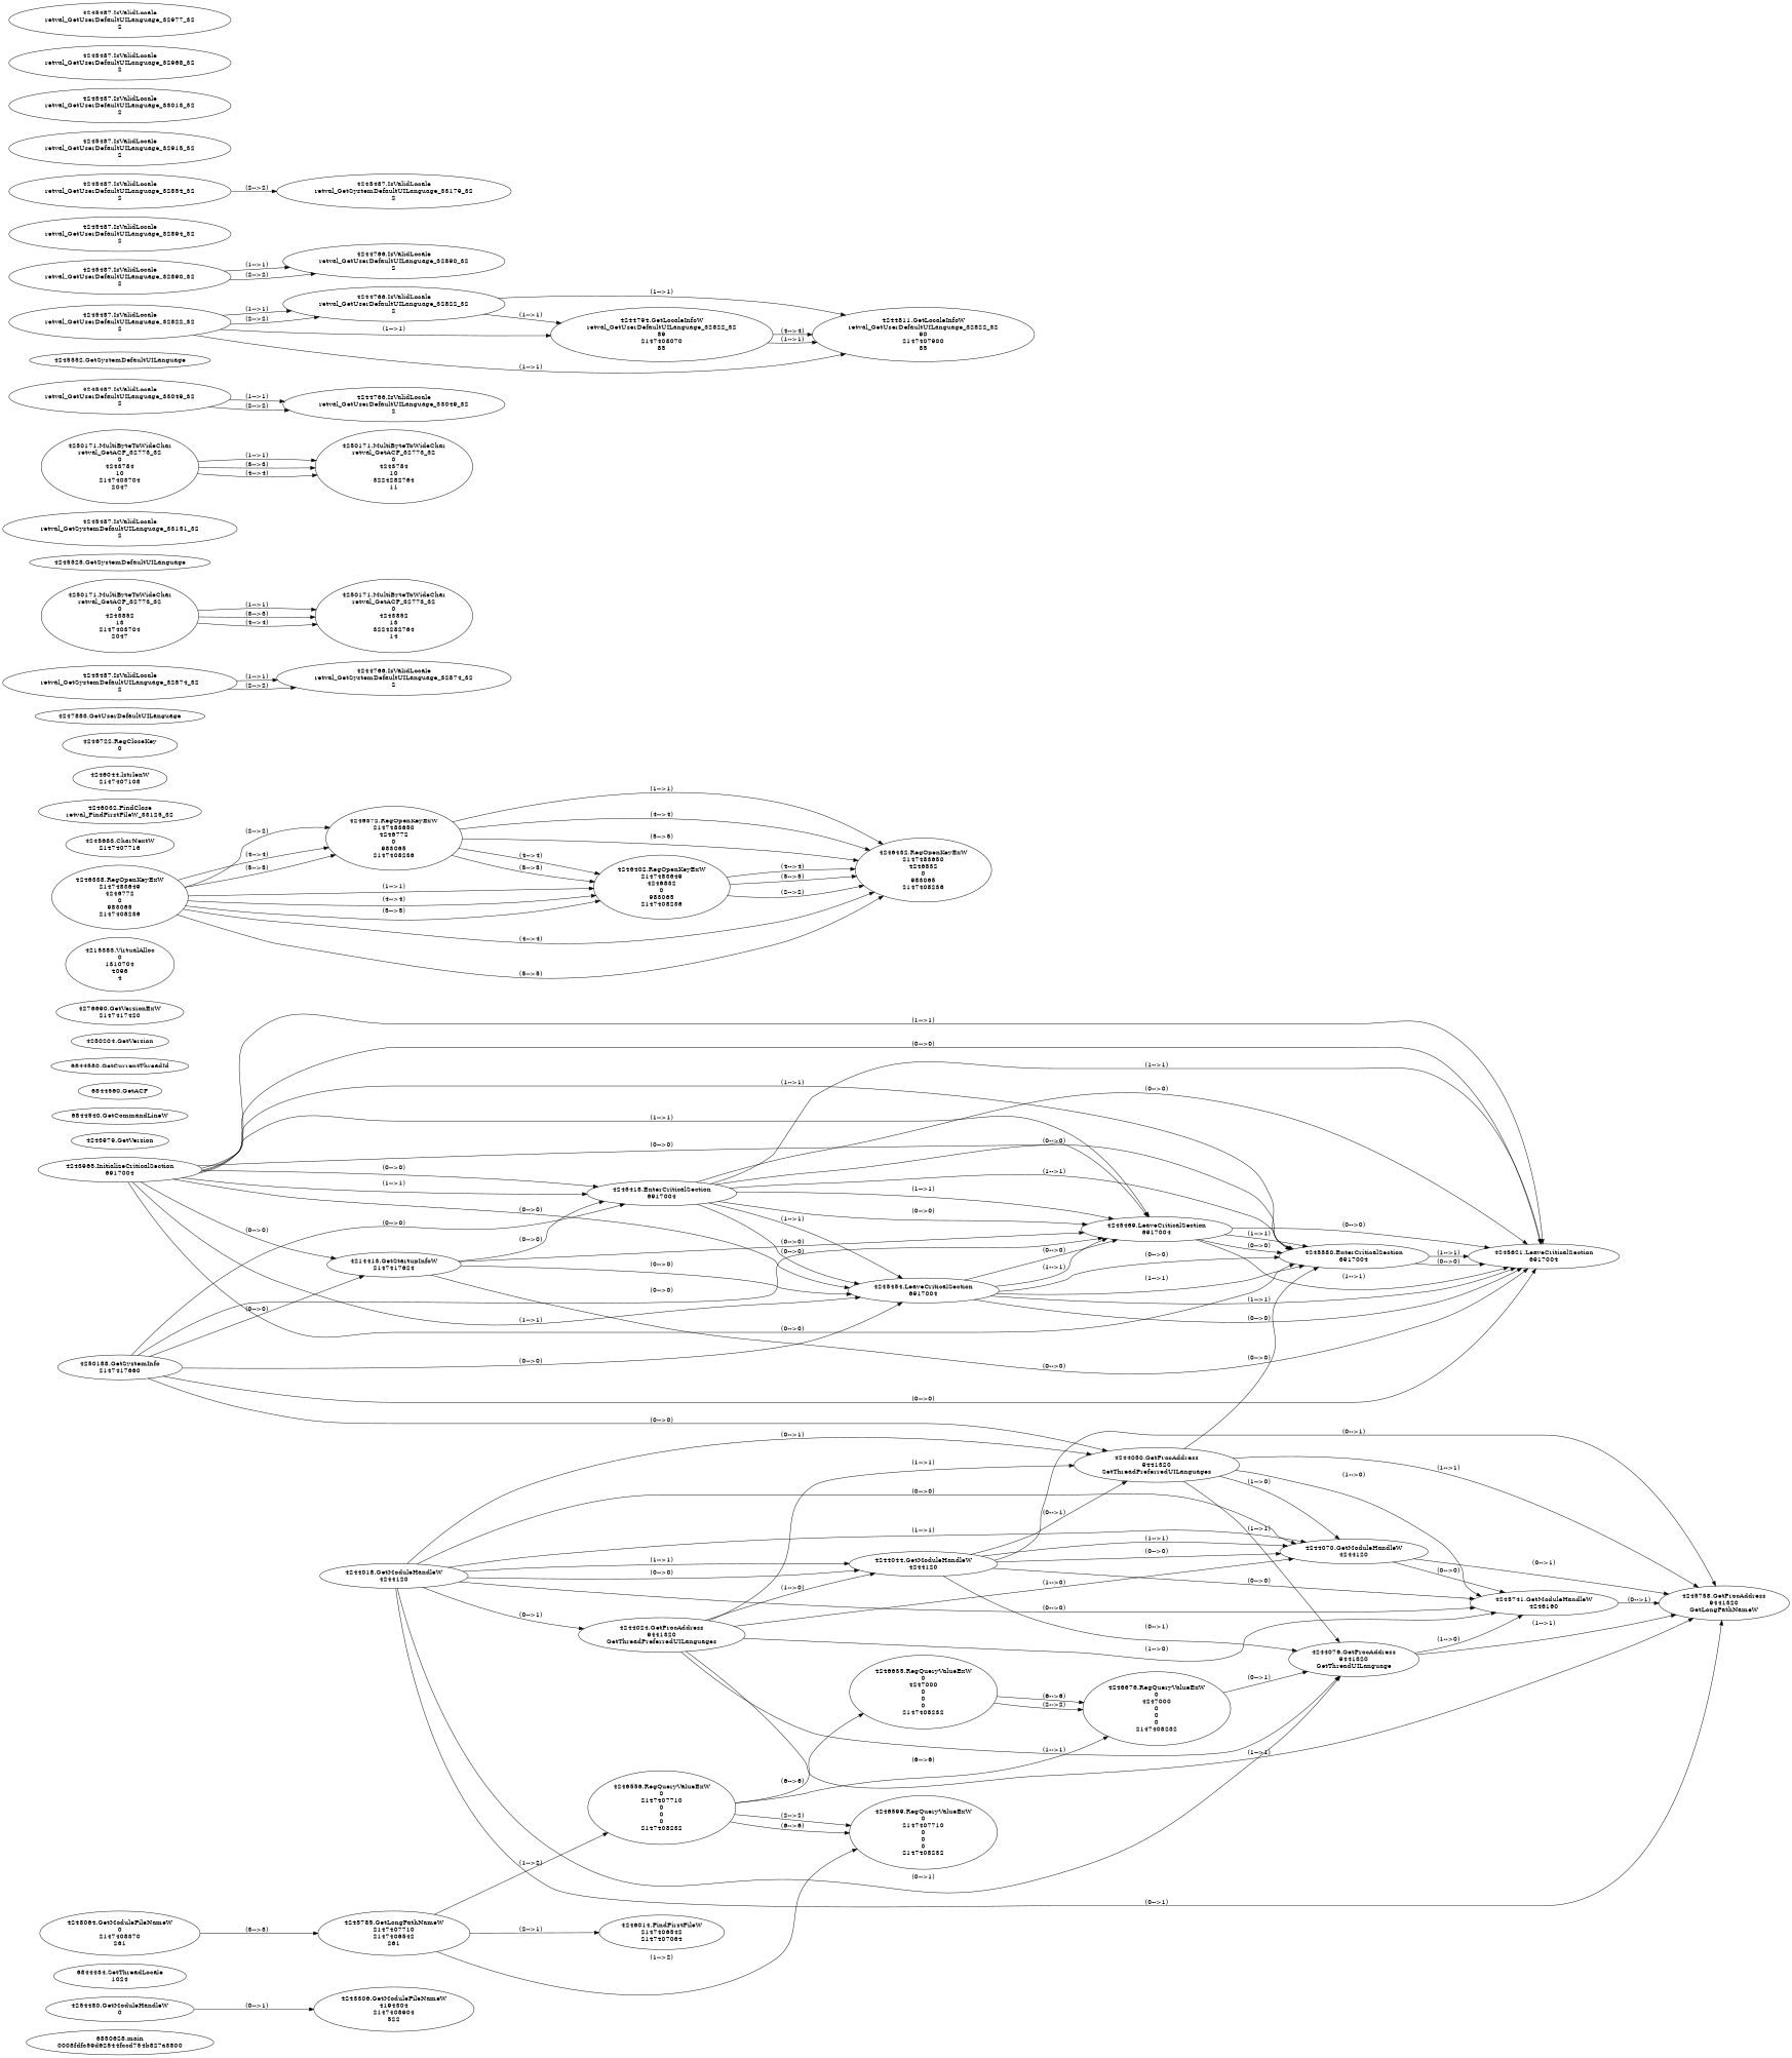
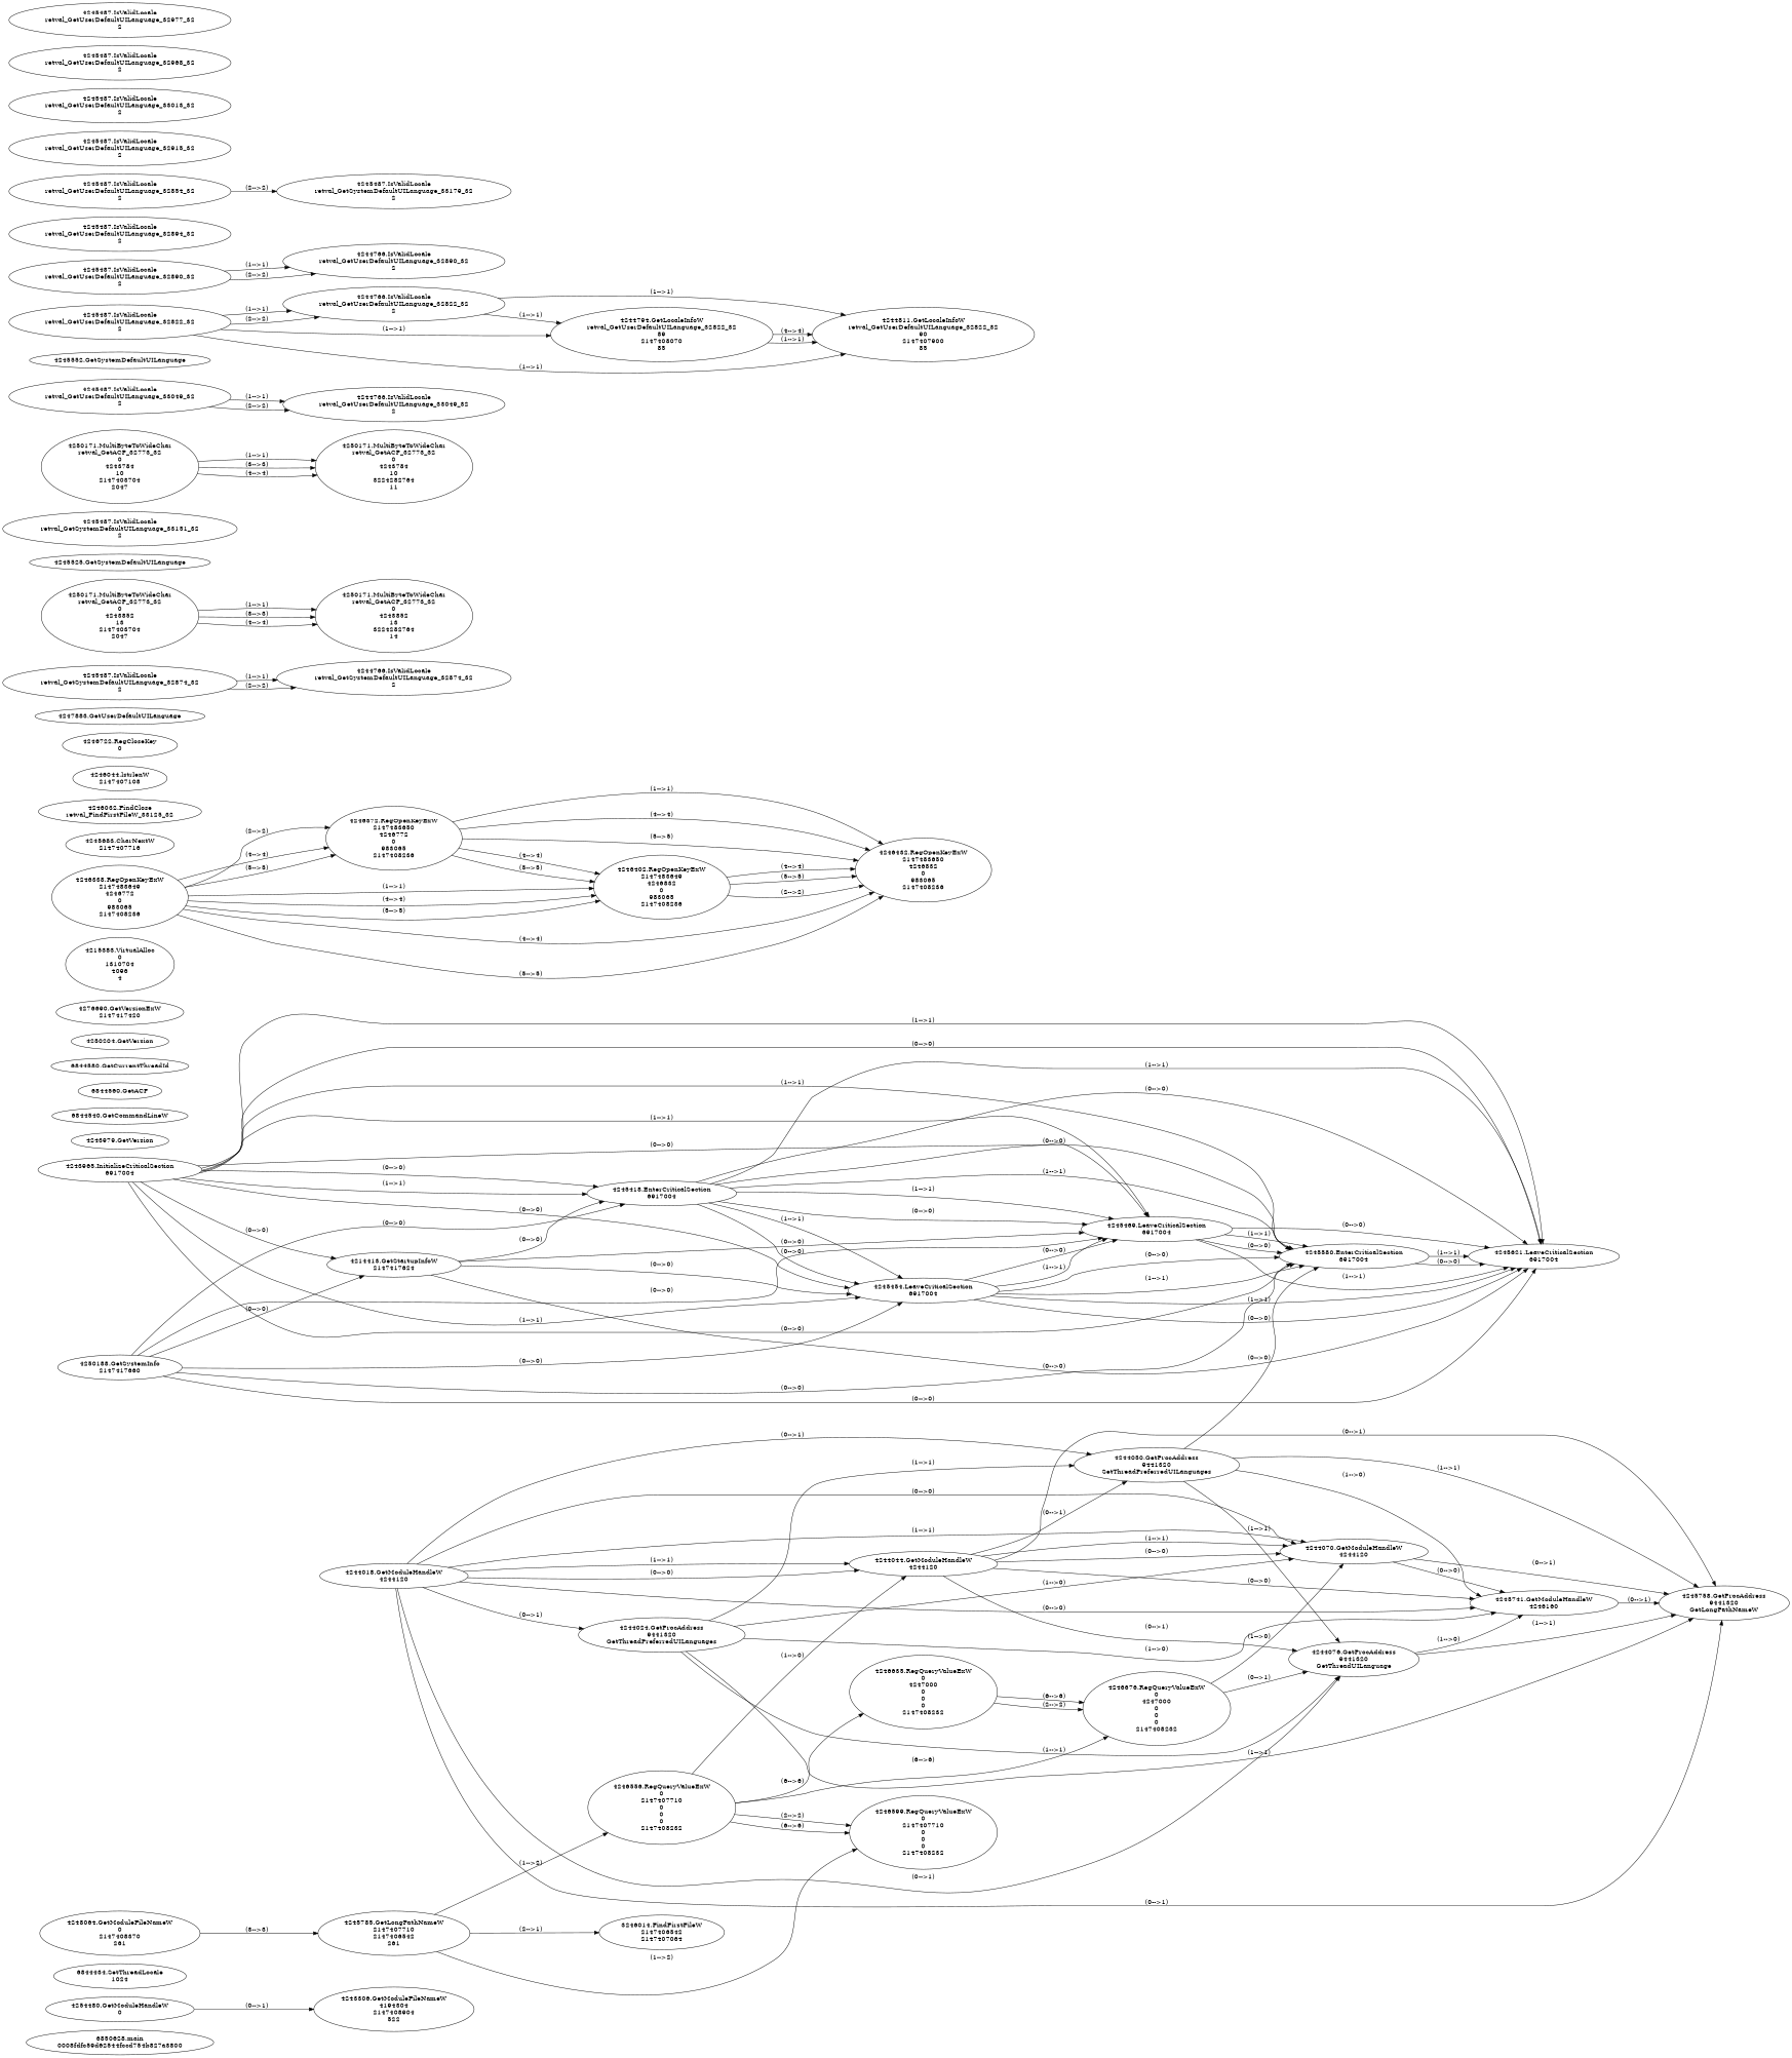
  digraph {
    rankdir=LR
    n1 [label="6850628.main\n0008fdfc59d62544fccd754b827a3800"]
    n2 [label="4254480.GetModuleHandleW\n0"]
    n3 [label="4243306.GetModuleFileNameW\n4194304\n2147408904\n522"]
    n4 [label="6844434.SetThreadLocale\n1024"]
    n5 [label="4243965.InitializeCriticalSection\n6917004"]
    n6 [label="4214413.GetStartupInfoW\n2147417624"]
    n7 [label="4245418.EnterCriticalSection\n6917004"]
    n8 [label="4245454.LeaveCriticalSection\n6917004"]
    n9 [label="4245469.LeaveCriticalSection\n6917004"]
    n10 [label="4245580.EnterCriticalSection\n6917004"]
    n11 [label="4245621.LeaveCriticalSection\n6917004"]
    n12 [label="4250188.GetSystemInfo\n2147417660"]
    n13 [label="4243979.GetVersion\n"]
    n14 [label="4244018.GetModuleHandleW\n4244120"]
    n15 [label="4244024.GetProcAddress\n9441320\nGetThreadPreferredUILanguages"]
    n16 [label="4244044.GetModuleHandleW\n4244120"]
    n17 [label="4244050.GetProcAddress\n9441320\nSetThreadPreferredUILanguages"]
    n18 [label="4244070.GetModuleHandleW\n4244120"]
    n19 [label="4244076.GetProcAddress\n9441320\nGetThreadUILanguage"]
    n20 [label="4245741.GetModuleHandleW\n4246160"]
    n21 [label="4245758.GetProcAddress\n9441320\nGetLongPathNameW"]
    n22 [label="6844540.GetCommandLineW\n"]
    n23 [label="6844560.GetACP\n"]
    n24 [label="6844580.GetCurrentThreadId\n"]
    n25 [label="4250204.GetVersion\n"]
    n26 [label="4276690.GetVersionExW\n2147417420"]
    n27 [label="4248064.GetModuleFileNameW\n0\n2147408370\n261"]
    n28 [label="4245785.GetLongPathNameW\n2147407710\n2147406542\n261"]
-   n29 [label="4246014.FindFirstFileW\n2147406542\n2147407064"]
+   n29 [label="3246014.FindFirstFileW\n2147406542\n2147407064"]
    n30 [label="4246556.RegQueryValueExW\n0\n2147407710\n0\n0\n0\n2147408232"]
    n31 [label="4246599.RegQueryValueExW\n0\n2147407710\n0\n0\n0\n2147408232"]
    n32 [label="4215383.VirtualAlloc\n0\n1310704\n4096\n4"]
    n33 [label="4246338.RegOpenKeyExW\n2147483649\n4246772\n0\n983065\n2147408236"]
    n34 [label="4246372.RegOpenKeyExW\n2147483650\n4246772\n0\n983065\n2147408236"]
    n35 [label="4246402.RegOpenKeyExW\n2147483649\n4246832\n0\n983065\n2147408236"]
    n36 [label="4246432.RegOpenKeyExW\n2147483650\n4246832\n0\n983065\n2147408236"]
    n37 [label="4246635.RegQueryValueExW\n0\n4247000\n0\n0\n0\n2147408232"]
    n38 [label="4246676.RegQueryValueExW\n0\n4247000\n0\n0\n0\n2147408232"]
    n39 [label="4245683.CharNextW\n2147407716"]
    n40 [label="4246032.FindClose\nretval_FindFirstFileW_33125_32"]
    n41 [label="4246044.lstrlenW\n2147407108"]
    n42 [label="4246722.RegCloseKey\n0"]
    n43 [label="4247883.GetUserDefaultUILanguage\n"]
    n44 [label="4245487.IsValidLocale\nretval_GetSystemDefaultUILanguage_32874_32\n2"]
    n45 [label="4244766.IsValidLocale\nretval_GetSystemDefaultUILanguage_32874_32\n2"]
    n46 [label="4250171.MultiByteToWideChar\nretval_GetACP_32773_32\n0\n4243852\n13\n2147403704\n2047"]
    n47 [label="4250171.MultiByteToWideChar\nretval_GetACP_32773_32\n0\n4243852\n13\n3224282764\n14"]
    n48 [label="4245525.GetSystemDefaultUILanguage\n"]
    n49 [label="4245487.IsValidLocale\nretval_GetSystemDefaultUILanguage_33151_32\n2"]
    n50 [label="4250171.MultiByteToWideChar\nretval_GetACP_32773_32\n0\n4243784\n10\n2147403704\n2047"]
    n51 [label="4250171.MultiByteToWideChar\nretval_GetACP_32773_32\n0\n4243784\n10\n3224282764\n11"]
    n52 [label="4245487.IsValidLocale\nretval_GetUserDefaultUILanguage_33049_32\n2"]
    n53 [label="4244766.IsValidLocale\nretval_GetUserDefaultUILanguage_33049_32\n2"]
    n54 [label="4245552.GetSystemDefaultUILanguage\n"]
    n55 [label="4245487.IsValidLocale\nretval_GetUserDefaultUILanguage_32822_32\n2"]
    n56 [label="4244766.IsValidLocale\nretval_GetUserDefaultUILanguage_32822_32\n2"]
    n57 [label="4244794.GetLocaleInfoW\nretval_GetUserDefaultUILanguage_32822_32\n89\n2147408070\n85"]
    n58 [label="4244811.GetLocaleInfoW\nretval_GetUserDefaultUILanguage_32822_32\n90\n2147407900\n85"]
    n59 [label="4245487.IsValidLocale\nretval_GetUserDefaultUILanguage_32890_32\n2"]
    n60 [label="4244766.IsValidLocale\nretval_GetUserDefaultUILanguage_32890_32\n2"]
    n61 [label="4245487.IsValidLocale\nretval_GetUserDefaultUILanguage_32894_32\n2"]
    n62 [label="4245487.IsValidLocale\nretval_GetUserDefaultUILanguage_32854_32\n2"]
    n63 [label="4245487.IsValidLocale\nretval_GetSystemDefaultUILanguage_33179_32\n2"]
    n64 [label="4245487.IsValidLocale\nretval_GetUserDefaultUILanguage_32915_32\n2"]
    n65 [label="4245487.IsValidLocale\nretval_GetUserDefaultUILanguage_33013_32\n2"]
    n66 [label="4245487.IsValidLocale\nretval_GetUserDefaultUILanguage_32968_32\n2"]
    n67 [label="4245487.IsValidLocale\nretval_GetUserDefaultUILanguage_32977_32\n2"]
    n2 -> n3 [label="(0-->1)"]
    n5 -> n6 [label="(0-->0)"]
    n5 -> n7 [label="(1-->1)"]
    n5 -> n7 [label="(0-->0)"]
    n5 -> n8 [label="(1-->1)"]
    n5 -> n8 [label="(0-->0)"]
    n5 -> n9 [label="(1-->1)"]
    n5 -> n9 [label="(0-->0)"]
    n5 -> n10 [label="(1-->1)"]
    n5 -> n10 [label="(0-->0)"]
    n5 -> n11 [label="(1-->1)"]
    n5 -> n11 [label="(0-->0)"]
    n6 -> n7 [label="(0-->0)"]
    n6 -> n8 [label="(0-->0)"]
    n6 -> n9 [label="(0-->0)"]
    n6 -> n11 [label="(0-->0)"]
    n7 -> n8 [label="(1-->1)"]
    n7 -> n8 [label="(0-->0)"]
    n7 -> n9 [label="(1-->1)"]
    n7 -> n9 [label="(0-->0)"]
    n7 -> n10 [label="(1-->1)"]
    n7 -> n10 [label="(0-->0)"]
    n7 -> n11 [label="(1-->1)"]
    n7 -> n11 [label="(0-->0)"]
    n8 -> n9 [label="(1-->1)"]
    n8 -> n9 [label="(0-->0)"]
    n8 -> n10 [label="(1-->1)"]
    n8 -> n10 [label="(0-->0)"]
    n8 -> n11 [label="(1-->1)"]
    n8 -> n11 [label="(0-->0)"]
    n9 -> n10 [label="(1-->1)"]
    n9 -> n10 [label="(0-->0)"]
    n9 -> n11 [label="(1-->1)"]
    n9 -> n11 [label="(0-->0)"]
    n10 -> n11 [label="(1-->1)"]
    n10 -> n11 [label="(0-->0)"]
    n12 -> n6 [label="(0-->0)"]
    n12 -> n7 [label="(0-->0)"]
    n12 -> n8 [label="(0-->0)"]
    n12 -> n9 [label="(0-->0)"]
-   n12 -> n17 [label="(0-->0)"]
+   n12 -> n10 [label="(0-->0)"]
    n12 -> n11 [label="(0-->0)"]
    n14 -> n15 [label="(0-->1)"]
    n14 -> n16 [label="(1-->1)"]
    n14 -> n16 [label="(0-->0)"]
    n14 -> n17 [label="(0-->1)"]
    n14 -> n18 [label="(1-->1)"]
    n14 -> n18 [label="(0-->0)"]
    n14 -> n19 [label="(0-->1)"]
    n14 -> n20 [label="(0-->0)"]
    n14 -> n21 [label="(0-->1)"]
-   n15 -> n16 [label="(1-->0)"]
+   n30 -> n16 [label="(1-->0)"]
    n15 -> n17 [label="(1-->1)"]
    n15 -> n18 [label="(1-->0)"]
    n15 -> n19 [label="(1-->1)"]
    n15 -> n20 [label="(1-->0)"]
    n15 -> n21 [label="(1-->1)"]
    n16 -> n17 [label="(0-->1)"]
    n16 -> n18 [label="(1-->1)"]
    n16 -> n18 [label="(0-->0)"]
    n16 -> n19 [label="(0-->1)"]
    n16 -> n20 [label="(0-->0)"]
    n16 -> n21 [label="(0-->1)"]
    n17 -> n10 [label="(0-->0)"]
-   n17 -> n18 [label="(1-->0)"]
+   n38 -> n18 [label="(1-->0)"]
    n17 -> n19 [label="(1-->1)"]
    n17 -> n20 [label="(1-->0)"]
    n17 -> n21 [label="(1-->1)"]
    n18 -> n20 [label="(0-->0)"]
    n18 -> n21 [label="(0-->1)"]
    n19 -> n20 [label="(1-->0)"]
    n19 -> n21 [label="(1-->1)"]
    n20 -> n21 [label="(0-->1)"]
    n27 -> n28 [label="(3-->3)"]
    n28 -> n29 [label="(2-->1)"]
    n28 -> n30 [label="(1-->2)"]
    n28 -> n31 [label="(1-->2)"]
    n30 -> n31 [label="(2-->2)"]
    n30 -> n31 [label="(6-->6)"]
    n30 -> n37 [label="(6-->6)"]
    n30 -> n38 [label="(6-->6)"]
    n33 -> n34 [label="(2-->2)"]
    n33 -> n34 [label="(4-->4)"]
    n33 -> n34 [label="(5-->5)"]
    n33 -> n35 [label="(1-->1)"]
    n33 -> n35 [label="(4-->4)"]
    n33 -> n35 [label="(5-->5)"]
    n33 -> n36 [label="(4-->4)"]
    n33 -> n36 [label="(5-->5)"]
    n34 -> n35 [label="(4-->4)"]
    n34 -> n35 [label="(5-->5)"]
    n34 -> n36 [label="(1-->1)"]
    n34 -> n36 [label="(4-->4)"]
    n34 -> n36 [label="(5-->5)"]
    n35 -> n36 [label="(2-->2)"]
    n35 -> n36 [label="(4-->4)"]
    n35 -> n36 [label="(5-->5)"]
    n37 -> n38 [label="(2-->2)"]
    n37 -> n38 [label="(6-->6)"]
    n38 -> n19 [label="(0-->1)"]
    n44 -> n45 [label="(1-->1)"]
    n44 -> n45 [label="(2-->2)"]
    n46 -> n47 [label="(1-->1)"]
    n46 -> n47 [label="(3-->3)"]
    n46 -> n47 [label="(4-->4)"]
    n50 -> n51 [label="(1-->1)"]
    n50 -> n51 [label="(3-->3)"]
    n50 -> n51 [label="(4-->4)"]
    n52 -> n53 [label="(1-->1)"]
    n52 -> n53 [label="(2-->2)"]
    n55 -> n56 [label="(1-->1)"]
    n55 -> n56 [label="(2-->2)"]
    n55 -> n57 [label="(1-->1)"]
    n55 -> n58 [label="(1-->1)"]
    n56 -> n57 [label="(1-->1)"]
    n56 -> n58 [label="(1-->1)"]
    n57 -> n58 [label="(1-->1)"]
    n57 -> n58 [label="(4-->4)"]
    n59 -> n60 [label="(1-->1)"]
    n59 -> n60 [label="(2-->2)"]
    n62 -> n63 [label="(2-->2)"]
  }
